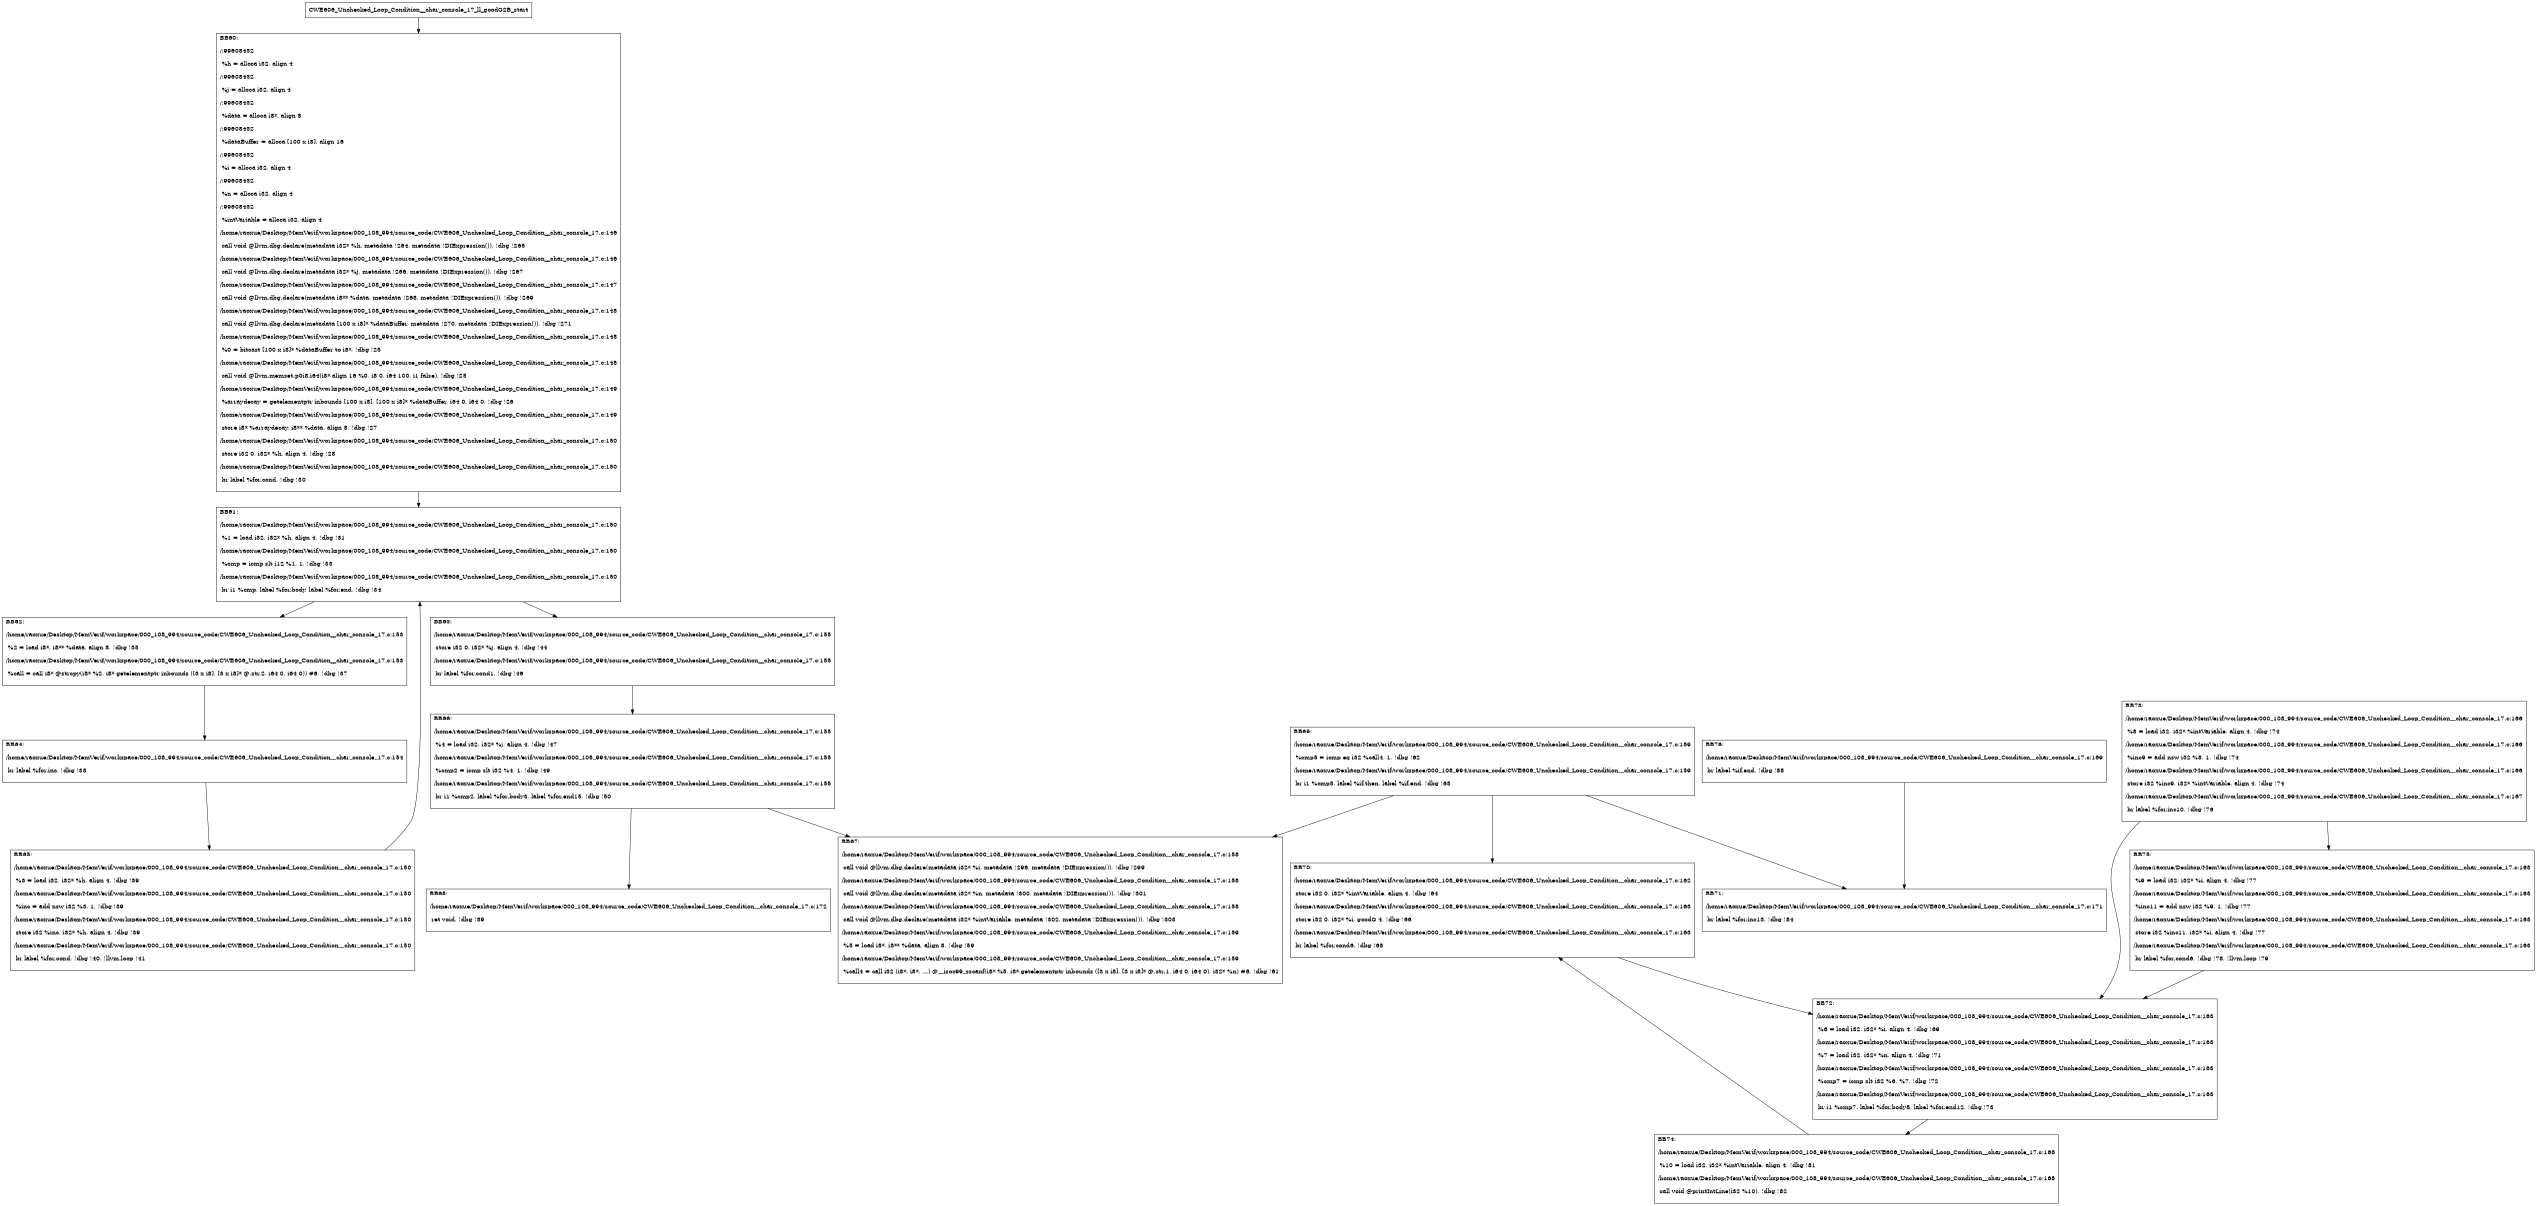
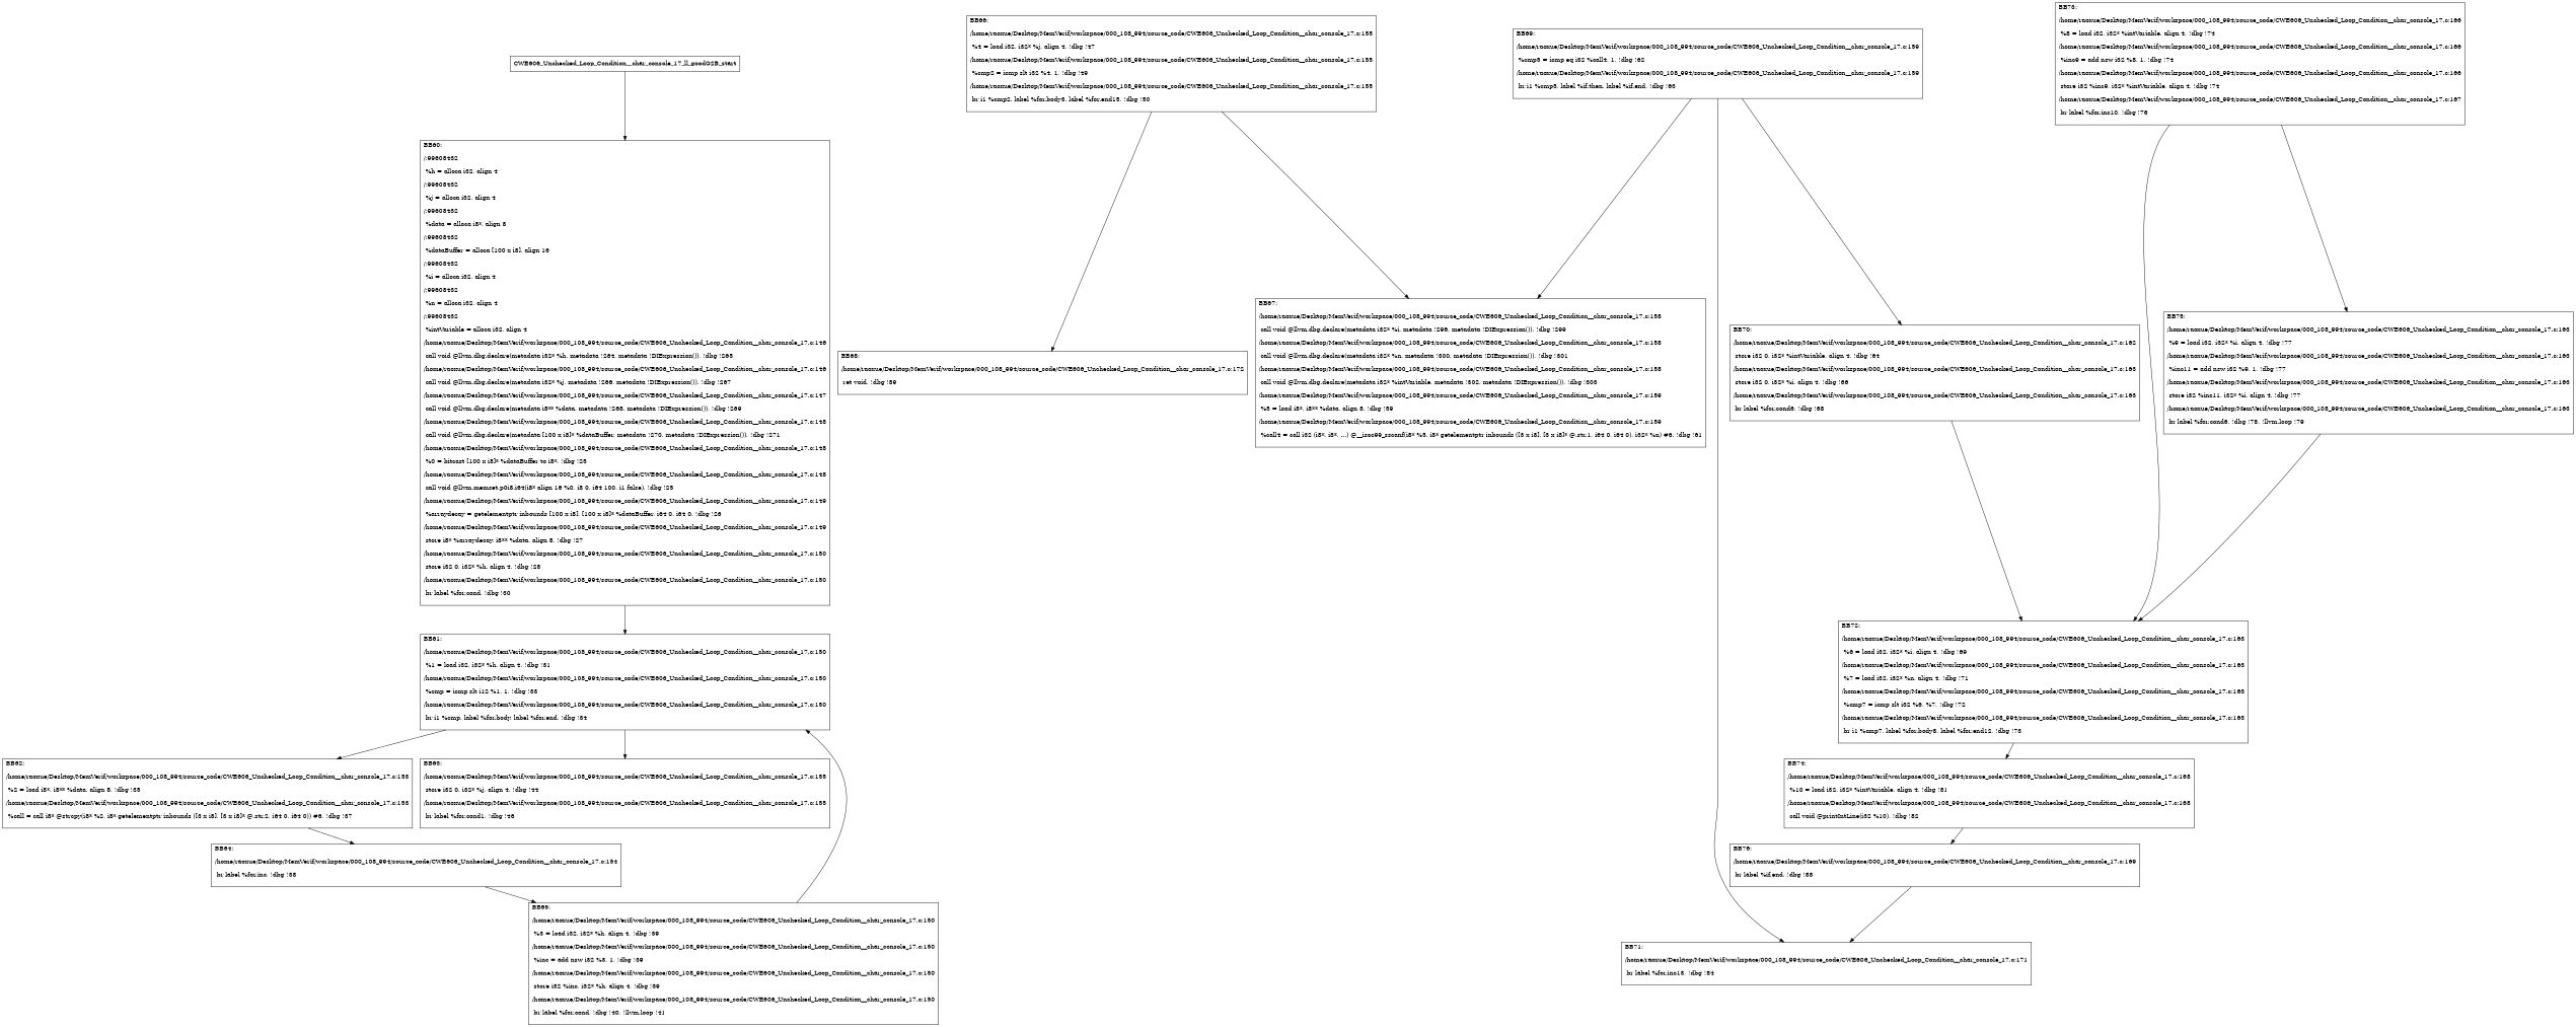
  digraph {
    node [shape=record]
    n1 [label="{CWE606_Unchecked_Loop_Condition__char_console_17_ll_goodG2B_start}"]
    n2 [label="{BB60:\l\l/:99608432\l\n  %h = alloca i32, align 4\l\n/:99608432\l\n  %j = alloca i32, align 4\l\n/:99608432\l\n  %data = alloca i8*, align 8\l\n/:99608432\l\n  %dataBuffer = alloca [100 x i8], align 16\l\n/:99608432\l\n  %i = alloca i32, align 4\l\n/:99608432\l\n  %n = alloca i32, align 4\l\n/:99608432\l\n  %intVariable = alloca i32, align 4\l\n/home/raoxue/Desktop/MemVerif/workspace/000_108_994/source_code/CWE606_Unchecked_Loop_Condition__char_console_17.c:146\l\n  call void @llvm.dbg.declare(metadata i32* %h, metadata !264, metadata !DIExpression()), !dbg !265\l\n/home/raoxue/Desktop/MemVerif/workspace/000_108_994/source_code/CWE606_Unchecked_Loop_Condition__char_console_17.c:146\l\n  call void @llvm.dbg.declare(metadata i32* %j, metadata !266, metadata !DIExpression()), !dbg !267\l\n/home/raoxue/Desktop/MemVerif/workspace/000_108_994/source_code/CWE606_Unchecked_Loop_Condition__char_console_17.c:147\l\n  call void @llvm.dbg.declare(metadata i8** %data, metadata !268, metadata !DIExpression()), !dbg !269\l\n/home/raoxue/Desktop/MemVerif/workspace/000_108_994/source_code/CWE606_Unchecked_Loop_Condition__char_console_17.c:148\l\n  call void @llvm.dbg.declare(metadata [100 x i8]* %dataBuffer, metadata !270, metadata !DIExpression()), !dbg !271\l\n/home/raoxue/Desktop/MemVerif/workspace/000_108_994/source_code/CWE606_Unchecked_Loop_Condition__char_console_17.c:148\l\n  %0 = bitcast [100 x i8]* %dataBuffer to i8*, !dbg !25\l\n/home/raoxue/Desktop/MemVerif/workspace/000_108_994/source_code/CWE606_Unchecked_Loop_Condition__char_console_17.c:148\l\n  call void @llvm.memset.p0i8.i64(i8* align 16 %0, i8 0, i64 100, i1 false), !dbg !25\l\n/home/raoxue/Desktop/MemVerif/workspace/000_108_994/source_code/CWE606_Unchecked_Loop_Condition__char_console_17.c:149\l\n  %arraydecay = getelementptr inbounds [100 x i8], [100 x i8]* %dataBuffer, i64 0, i64 0, !dbg !26\l\n/home/raoxue/Desktop/MemVerif/workspace/000_108_994/source_code/CWE606_Unchecked_Loop_Condition__char_console_17.c:149\l\n  store i8* %arraydecay, i8** %data, align 8, !dbg !27\l\n/home/raoxue/Desktop/MemVerif/workspace/000_108_994/source_code/CWE606_Unchecked_Loop_Condition__char_console_17.c:150\l\n  store i32 0, i32* %h, align 4, !dbg !28\l\n/home/raoxue/Desktop/MemVerif/workspace/000_108_994/source_code/CWE606_Unchecked_Loop_Condition__char_console_17.c:150\l\n  br label %for.cond, !dbg !30\l\n}"]
    n3 [label="{BB61:\l\l/home/raoxue/Desktop/MemVerif/workspace/000_108_994/source_code/CWE606_Unchecked_Loop_Condition__char_console_17.c:150\l\n  %1 = load i32, i32* %h, align 4, !dbg !31\l\n/home/raoxue/Desktop/MemVerif/workspace/000_108_994/source_code/CWE606_Unchecked_Loop_Condition__char_console_17.c:150\l\n  %cmp = icmp slt i12 %1, 1, !dbg !33\l\n/home/raoxue/Desktop/MemVerif/workspace/000_108_994/source_code/CWE606_Unchecked_Loop_Condition__char_console_17.c:150\l\n  br i1 %cmp, label %for.body, label %for.end, !dbg !34\l\n}"]
    n4 [label="{BB62:\l\l/home/raoxue/Desktop/MemVerif/workspace/000_108_994/source_code/CWE606_Unchecked_Loop_Condition__char_console_17.c:153\l\n  %2 = load i8*, i8** %data, align 8, !dbg !35\l\n/home/raoxue/Desktop/MemVerif/workspace/000_108_994/source_code/CWE606_Unchecked_Loop_Condition__char_console_17.c:153\l\n  %call = call i8* @strcpy(i8* %2, i8* getelementptr inbounds ([3 x i8], [3 x i8]* @.str.2, i64 0, i64 0)) #6, !dbg !37\l\n}"]
    n5 [label="{BB63:\l\l/home/raoxue/Desktop/MemVerif/workspace/000_108_994/source_code/CWE606_Unchecked_Loop_Condition__char_console_17.c:155\l\n  store i32 0, i32* %j, align 4, !dbg !44\l\n/home/raoxue/Desktop/MemVerif/workspace/000_108_994/source_code/CWE606_Unchecked_Loop_Condition__char_console_17.c:155\l\n  br label %for.cond1, !dbg !46\l\n}"]
    n6 [label="{BB64:\l\l/home/raoxue/Desktop/MemVerif/workspace/000_108_994/source_code/CWE606_Unchecked_Loop_Condition__char_console_17.c:154\l\n  br label %for.inc, !dbg !38\l\n}"]
    n7 [label="{BB66:\l\l/home/raoxue/Desktop/MemVerif/workspace/000_108_994/source_code/CWE606_Unchecked_Loop_Condition__char_console_17.c:155\l\n  %4 = load i32, i32* %j, align 4, !dbg !47\l\n/home/raoxue/Desktop/MemVerif/workspace/000_108_994/source_code/CWE606_Unchecked_Loop_Condition__char_console_17.c:155\l\n  %cmp2 = icmp slt i32 %4, 1, !dbg !49\l\n/home/raoxue/Desktop/MemVerif/workspace/000_108_994/source_code/CWE606_Unchecked_Loop_Condition__char_console_17.c:155\l\n  br i1 %cmp2, label %for.body3, label %for.end15, !dbg !50\l\n}"]
    n8 [label="{BB65:\l\l/home/raoxue/Desktop/MemVerif/workspace/000_108_994/source_code/CWE606_Unchecked_Loop_Condition__char_console_17.c:150\l\n  %3 = load i32, i32* %h, align 4, !dbg !39\l\n/home/raoxue/Desktop/MemVerif/workspace/000_108_994/source_code/CWE606_Unchecked_Loop_Condition__char_console_17.c:150\l\n  %inc = add nsw i32 %3, 1, !dbg !39\l\n/home/raoxue/Desktop/MemVerif/workspace/000_108_994/source_code/CWE606_Unchecked_Loop_Condition__char_console_17.c:150\l\n  store i32 %inc, i32* %h, align 4, !dbg !39\l\n/home/raoxue/Desktop/MemVerif/workspace/000_108_994/source_code/CWE606_Unchecked_Loop_Condition__char_console_17.c:150\l\n  br label %for.cond, !dbg !40, !llvm.loop !41\l\n}"]
    n9 [label="{BB67:\l\l/home/raoxue/Desktop/MemVerif/workspace/000_108_994/source_code/CWE606_Unchecked_Loop_Condition__char_console_17.c:158\l\n  call void @llvm.dbg.declare(metadata i32* %i, metadata !296, metadata !DIExpression()), !dbg !299\l\n/home/raoxue/Desktop/MemVerif/workspace/000_108_994/source_code/CWE606_Unchecked_Loop_Condition__char_console_17.c:158\l\n  call void @llvm.dbg.declare(metadata i32* %n, metadata !300, metadata !DIExpression()), !dbg !301\l\n/home/raoxue/Desktop/MemVerif/workspace/000_108_994/source_code/CWE606_Unchecked_Loop_Condition__char_console_17.c:158\l\n  call void @llvm.dbg.declare(metadata i32* %intVariable, metadata !302, metadata !DIExpression()), !dbg !303\l\n/home/raoxue/Desktop/MemVerif/workspace/000_108_994/source_code/CWE606_Unchecked_Loop_Condition__char_console_17.c:159\l\n  %5 = load i8*, i8** %data, align 8, !dbg !59\l\n/home/raoxue/Desktop/MemVerif/workspace/000_108_994/source_code/CWE606_Unchecked_Loop_Condition__char_console_17.c:159\l\n  %call4 = call i32 (i8*, i8*, ...) @__isoc99_sscanf(i8* %5, i8* getelementptr inbounds ([3 x i8], [3 x i8]* @.str.1, i64 0, i64 0), i32* %n) #6, !dbg !61\l\n}"]
    n10 [label="{BB68:\l\l/home/raoxue/Desktop/MemVerif/workspace/000_108_994/source_code/CWE606_Unchecked_Loop_Condition__char_console_17.c:172\l\n  ret void, !dbg !89\l\n}"]
    n11 [label="{BB69:\l\l/home/raoxue/Desktop/MemVerif/workspace/000_108_994/source_code/CWE606_Unchecked_Loop_Condition__char_console_17.c:159\l\n  %cmp5 = icmp eq i32 %call4, 1, !dbg !62\l\n/home/raoxue/Desktop/MemVerif/workspace/000_108_994/source_code/CWE606_Unchecked_Loop_Condition__char_console_17.c:159\l\n  br i1 %cmp5, label %if.then, label %if.end, !dbg !63\l\n}"]
-   n12 [label="{BB70:\l\l/home/raoxue/Desktop/MemVerif/workspace/000_108_994/source_code/CWE606_Unchecked_Loop_Condition__char_console_17.c:162\l\n  store i32 0, i32* %intVariable, align 4, !dbg !64\l\n/home/raoxue/Desktop/MemVerif/workspace/000_108_994/source_code/CWE606_Unchecked_Loop_Condition__char_console_17.c:163\l\n  store i32 0, i32* %i, goodG 4, !dbg !66\l\n/home/raoxue/Desktop/MemVerif/workspace/000_108_994/source_code/CWE606_Unchecked_Loop_Condition__char_console_17.c:163\l\n  br label %for.cond6, !dbg !68\l\n}"]
+   n12 [label="{BB70:\l\l/home/raoxue/Desktop/MemVerif/workspace/000_108_994/source_code/CWE606_Unchecked_Loop_Condition__char_console_17.c:162\l\n  store i32 0, i32* %intVariable, align 4, !dbg !64\l\n/home/raoxue/Desktop/MemVerif/workspace/000_108_994/source_code/CWE606_Unchecked_Loop_Condition__char_console_17.c:163\l\n  store i32 0, i32* %i, align 4, !dbg !66\l\n/home/raoxue/Desktop/MemVerif/workspace/000_108_994/source_code/CWE606_Unchecked_Loop_Condition__char_console_17.c:163\l\n  br label %for.cond6, !dbg !68\l\n}"]
    n13 [label="{BB71:\l\l/home/raoxue/Desktop/MemVerif/workspace/000_108_994/source_code/CWE606_Unchecked_Loop_Condition__char_console_17.c:171\l\n  br label %for.inc13, !dbg !84\l\n}"]
    n14 [label="{BB72:\l\l/home/raoxue/Desktop/MemVerif/workspace/000_108_994/source_code/CWE606_Unchecked_Loop_Condition__char_console_17.c:163\l\n  %6 = load i32, i32* %i, align 4, !dbg !69\l\n/home/raoxue/Desktop/MemVerif/workspace/000_108_994/source_code/CWE606_Unchecked_Loop_Condition__char_console_17.c:163\l\n  %7 = load i32, i32* %n, align 4, !dbg !71\l\n/home/raoxue/Desktop/MemVerif/workspace/000_108_994/source_code/CWE606_Unchecked_Loop_Condition__char_console_17.c:163\l\n  %cmp7 = icmp slt i32 %6, %7, !dbg !72\l\n/home/raoxue/Desktop/MemVerif/workspace/000_108_994/source_code/CWE606_Unchecked_Loop_Condition__char_console_17.c:163\l\n  br i1 %cmp7, label %for.body8, label %for.end12, !dbg !73\l\n}"]
    n15 [label="{BB74:\l\l/home/raoxue/Desktop/MemVerif/workspace/000_108_994/source_code/CWE606_Unchecked_Loop_Condition__char_console_17.c:168\l\n  %10 = load i32, i32* %intVariable, align 4, !dbg !81\l\n/home/raoxue/Desktop/MemVerif/workspace/000_108_994/source_code/CWE606_Unchecked_Loop_Condition__char_console_17.c:168\l\n  call void @printIntLine(i32 %10), !dbg !82\l\n}"]
    n16 [label="{BB73:\l\l/home/raoxue/Desktop/MemVerif/workspace/000_108_994/source_code/CWE606_Unchecked_Loop_Condition__char_console_17.c:166\l\n  %8 = load i32, i32* %intVariable, align 4, !dbg !74\l\n/home/raoxue/Desktop/MemVerif/workspace/000_108_994/source_code/CWE606_Unchecked_Loop_Condition__char_console_17.c:166\l\n  %inc9 = add nsw i32 %8, 1, !dbg !74\l\n/home/raoxue/Desktop/MemVerif/workspace/000_108_994/source_code/CWE606_Unchecked_Loop_Condition__char_console_17.c:166\l\n  store i32 %inc9, i32* %intVariable, align 4, !dbg !74\l\n/home/raoxue/Desktop/MemVerif/workspace/000_108_994/source_code/CWE606_Unchecked_Loop_Condition__char_console_17.c:167\l\n  br label %for.inc10, !dbg !76\l\n}"]
    n17 [label="{BB75:\l\l/home/raoxue/Desktop/MemVerif/workspace/000_108_994/source_code/CWE606_Unchecked_Loop_Condition__char_console_17.c:163\l\n  %9 = load i32, i32* %i, align 4, !dbg !77\l\n/home/raoxue/Desktop/MemVerif/workspace/000_108_994/source_code/CWE606_Unchecked_Loop_Condition__char_console_17.c:163\l\n  %inc11 = add nsw i32 %9, 1, !dbg !77\l\n/home/raoxue/Desktop/MemVerif/workspace/000_108_994/source_code/CWE606_Unchecked_Loop_Condition__char_console_17.c:163\l\n  store i32 %inc11, i32* %i, align 4, !dbg !77\l\n/home/raoxue/Desktop/MemVerif/workspace/000_108_994/source_code/CWE606_Unchecked_Loop_Condition__char_console_17.c:163\l\n  br label %for.cond6, !dbg !78, !llvm.loop !79\l\n}"]
    n18 [label="{BB76:\l\l/home/raoxue/Desktop/MemVerif/workspace/000_108_994/source_code/CWE606_Unchecked_Loop_Condition__char_console_17.c:169\l\n  br label %if.end, !dbg !88\l\n}"]
    n1 -> n2
    n2 -> n3
    n3 -> n4
    n3 -> n5
    n4 -> n6
-   n5 -> n7
    n6 -> n8
    n7 -> n9
    n7 -> n10
    n8 -> n3
    n11 -> n9
    n11 -> n12
    n11 -> n13
    n12 -> n14
    n14 -> n15
-   n15 -> n12
+   n15 -> n18
    n16 -> n14
    n16 -> n17
    n17 -> n14
    n18 -> n13
  }
